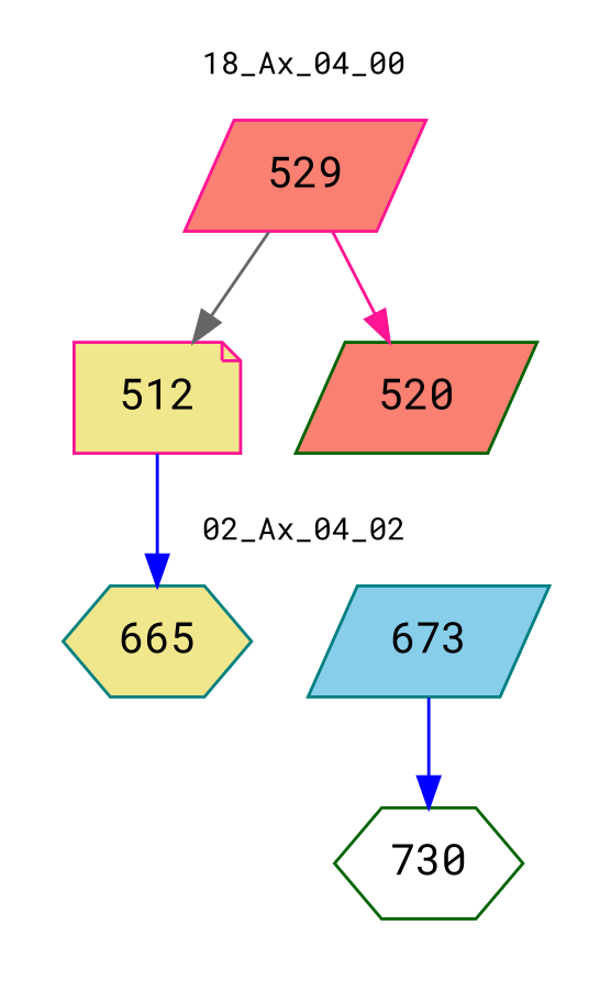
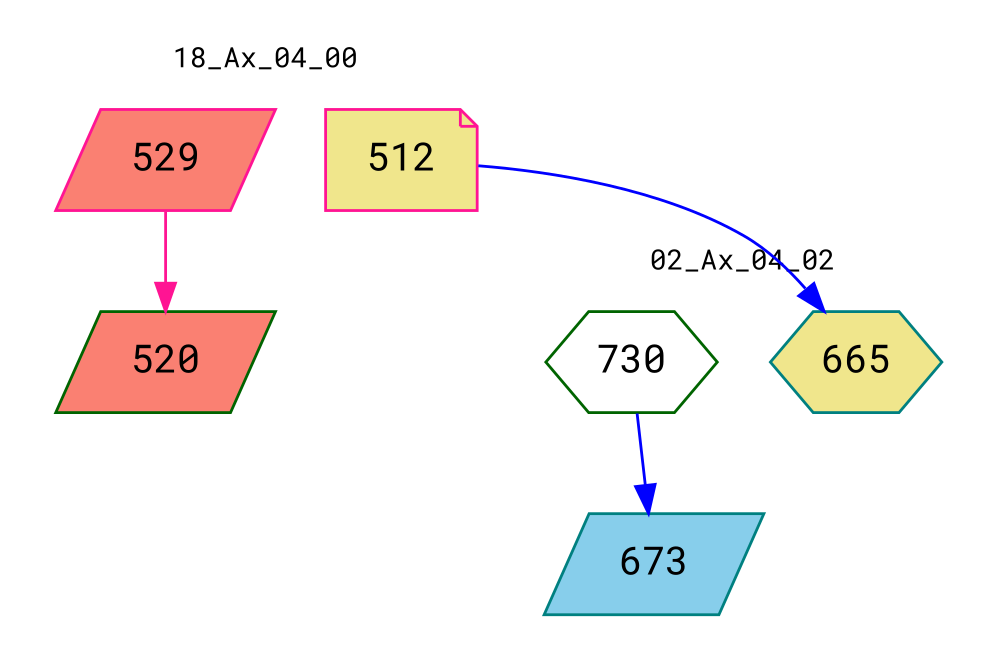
  digraph {
    fontname="Roboto Mono"
    node [color=teal fillcolor=khaki fontname="Roboto Mono" shape=parallelogram style=filled]
    edge [color=blue fontname="Roboto Mono"]
    n1 [fillcolor=skyblue label=673]
    n2 [label=665 shape=hexagon]
    n3 [color=darkgreen fillcolor=white label=730 shape=hexagon]
    n4 [color=deeppink fillcolor=salmon label=529]
    n5 [color=deeppink label=512 shape=note]
    n6 [color=darkgreen fillcolor=salmon label=520]
    subgraph cluster_1 {
      color=white
      fontsize=10
      label="02_Ax_04_02"
      n1
      n2
      n3
    }
    subgraph cluster_2 {
      color=white
      fontsize=10
      label="18_Ax_04_00"
      n4
      n5
      n6
    }
-   n1 -> n3
-   n4 -> n5 [color=gray40]
+   n3 -> n1
    n4 -> n6 [color=deeppink]
    n5 -> n2
  }
